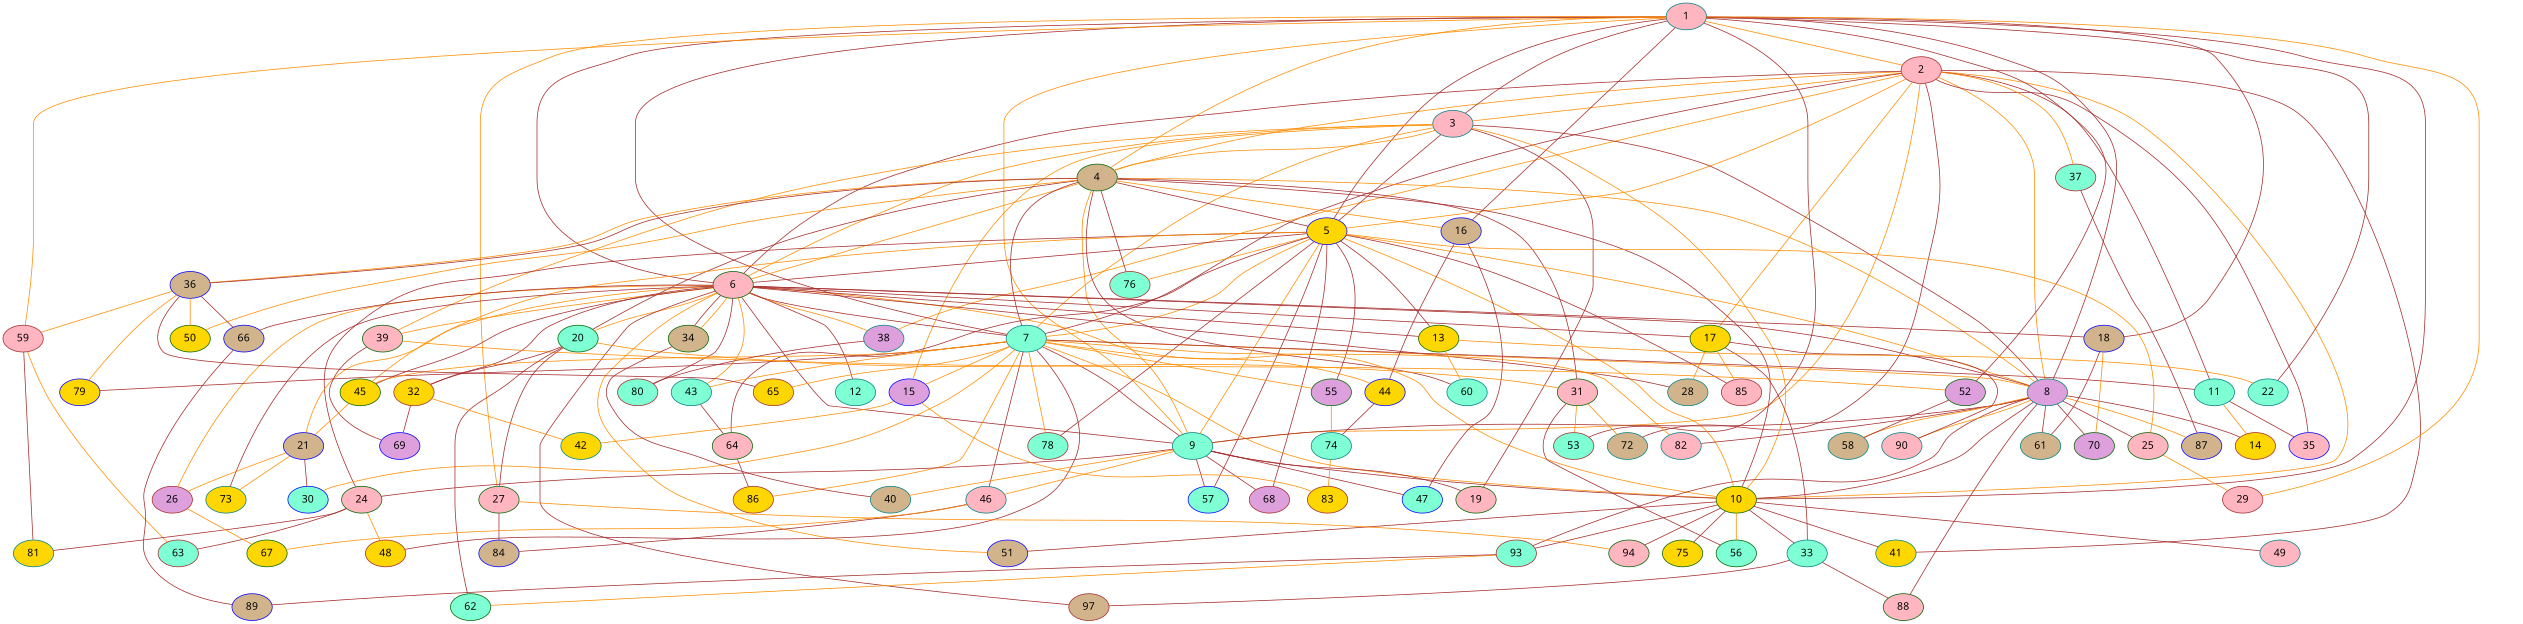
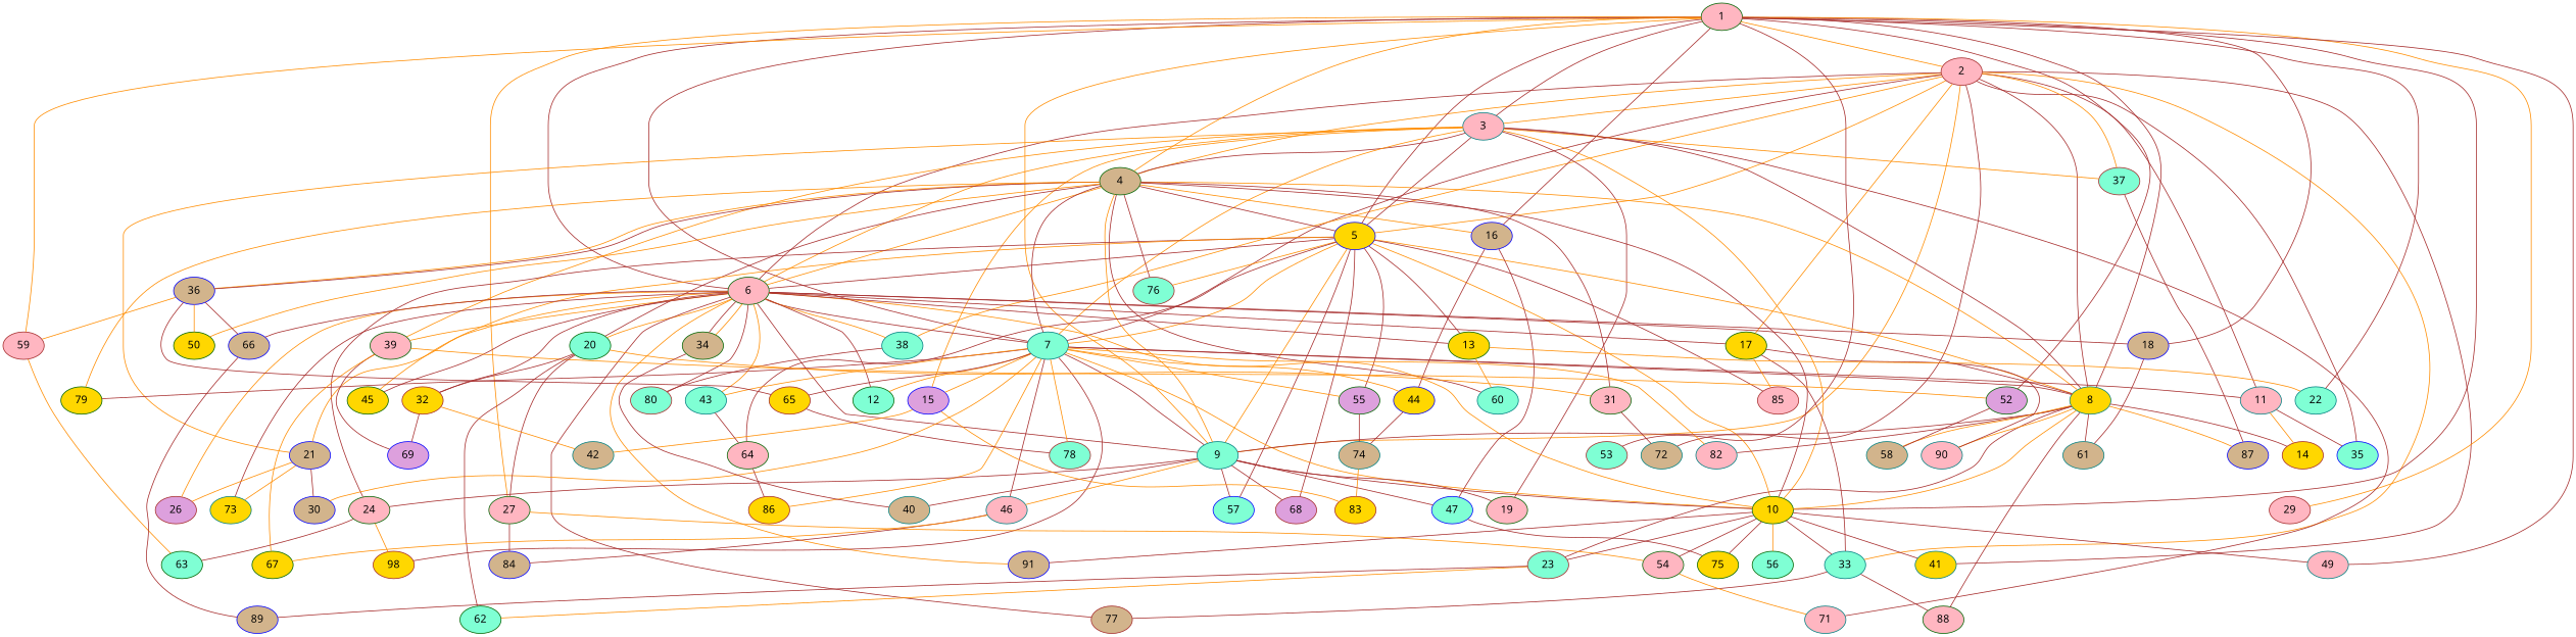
  graph {
    fontname="Noto Sans"
    node [color=darkgreen fillcolor=lightpink fontname="Noto Sans" style=filled]
    edge [color=brown fontname="Noto Sans"]
    2 [color=brown]
-   1 [color=teal]
+   1
    3 [color=teal]
    4 [fillcolor=tan]
    5 [color=blue fillcolor=gold]
    6
    7 [color=teal fillcolor=aquamarine]
-   8 [color=teal fillcolor=plum]
+   8 [color=teal fillcolor=gold]
    9 [color=teal fillcolor=aquamarine]
    10 [fillcolor=gold]
    16 [color=blue fillcolor=tan]
    18 [color=blue fillcolor=tan]
    22 [color=teal fillcolor=aquamarine]
    27
    29 [color=brown]
    49 [color=teal]
    52 [fillcolor=plum]
    53 [color=brown fillcolor=aquamarine]
    59 [color=brown]
-   11 [color=teal fillcolor=aquamarine]
+   11 [color=teal]
    17 [fillcolor=gold]
-   35 [color=blue]
+   35 [color=blue fillcolor=aquamarine]
    37 [color=brown fillcolor=aquamarine]
-   38 [color=teal fillcolor=plum]
+   38 [color=teal fillcolor=aquamarine]
    41 [color=teal fillcolor=gold]
    72 [color=teal fillcolor=tan]
    15 [color=blue fillcolor=plum]
    19
    21 [color=blue fillcolor=tan]
    39
+   71 [color=teal]
    20 [fillcolor=aquamarine]
    31
    36 [color=blue fillcolor=tan]
    50 [fillcolor=gold]
    60 [color=teal fillcolor=aquamarine]
    76 [color=brown fillcolor=aquamarine]
-   79 [color=blue fillcolor=gold]
+   79 [fillcolor=gold]
    13 [fillcolor=gold]
    24
-   25
    45 [fillcolor=gold]
    55 [fillcolor=plum]
    57 [color=blue fillcolor=aquamarine]
    64
    68 [color=brown fillcolor=plum]
    78 [color=brown fillcolor=aquamarine]
    85 [color=brown]
-   12 [color=teal fillcolor=aquamarine]
+   12 [fillcolor=aquamarine]
    26 [color=brown fillcolor=plum]
-   28 [color=teal fillcolor=tan]
    32 [color=brown fillcolor=gold]
    34 [fillcolor=tan]
    43 [color=teal fillcolor=aquamarine]
-   51 [color=blue fillcolor=tan]
+   51 [color=blue fillcolor=tan label=91]
    66 [color=blue fillcolor=tan]
    73 [color=teal fillcolor=gold]
-   77 [color=brown fillcolor=tan label=97]
+   77 [color=brown fillcolor=tan]
    80 [color=brown fillcolor=aquamarine]
-   30 [color=blue fillcolor=aquamarine]
+   30 [color=blue fillcolor=tan]
    44 [color=blue fillcolor=gold]
    46 [color=teal]
-   48 [color=brown fillcolor=gold]
+   48 [color=brown fillcolor=gold label=98]
    65 [color=brown fillcolor=gold]
    82 [color=teal]
    86 [color=brown fillcolor=gold]
    14 [color=brown fillcolor=gold]
-   23 [color=brown fillcolor=aquamarine label=93]
+   23 [color=brown fillcolor=aquamarine]
    58 [color=teal fillcolor=tan]
    61 [color=teal fillcolor=tan]
-   70 [fillcolor=plum]
    87 [color=blue fillcolor=tan]
    88
    90 [color=teal]
    40 [color=teal fillcolor=tan]
    47 [color=blue fillcolor=aquamarine]
    33 [color=teal fillcolor=aquamarine]
-   54 [label=94]
+   54
    56 [fillcolor=aquamarine]
    75 [fillcolor=gold]
    84 [color=blue fillcolor=tan]
-   63 [color=brown fillcolor=aquamarine]
-   81 [color=teal fillcolor=gold]
-   42 [color=teal fillcolor=gold]
+   63 [fillcolor=aquamarine]
+   42 [color=teal fillcolor=tan]
    83 [color=brown fillcolor=gold]
    69 [color=blue fillcolor=plum]
    67 [fillcolor=gold]
    62 [fillcolor=aquamarine]
-   74 [color=teal fillcolor=aquamarine]
+   74 [color=teal fillcolor=tan]
    89 [color=blue fillcolor=tan]
    2 -- 3 [color=darkorange]
    2 -- 4 [color=darkorange]
    2 -- 5 [color=darkorange]
    2 -- 6
    2 -- 7
-   2 -- 8 [color=darkorange]
+   2 -- 8
    2 -- 9 [color=darkorange]
-   2 -- 10 [color=darkorange]
+   2 -- 33 [color=darkorange]
    2 -- 11
    2 -- 17 [color=darkorange]
    2 -- 35
    2 -- 37 [color=darkorange]
    2 -- 38 [color=darkorange]
    2 -- 41
    2 -- 72
    1 -- 2 [color=darkorange]
    1 -- 3
    1 -- 4 [color=darkorange]
    1 -- 5
    1 -- 6
    1 -- 7
    1 -- 8
    1 -- 9 [color=darkorange]
    1 -- 10
    1 -- 16
    1 -- 18
    1 -- 22
    1 -- 27 [color=darkorange]
    1 -- 29 [color=darkorange]
+   1 -- 49
    1 -- 52
    1 -- 53
    1 -- 59 [color=darkorange]
-   3 -- 4 [color=darkorange]
+   3 -- 4
    3 -- 5
    3 -- 6 [color=darkorange]
    3 -- 7 [color=darkorange]
    3 -- 8
    3 -- 10 [color=darkorange]
+   3 -- 37 [color=darkorange]
    3 -- 15 [color=darkorange]
    3 -- 19
-   45 -- 21 [color=darkorange]
+   3 -- 21 [color=darkorange]
    3 -- 39 [color=darkorange]
+   3 -- 71
    4 -- 5
    4 -- 6 [color=darkorange]
    4 -- 7
    4 -- 8 [color=darkorange]
    4 -- 9 [color=darkorange]
    4 -- 10
    4 -- 16 [color=darkorange]
    4 -- 20
    4 -- 31
    4 -- 36 [color=darkorange]
    4 -- 36
    4 -- 50 [color=darkorange]
    4 -- 60
    4 -- 76
-   36 -- 79 [color=darkorange]
+   4 -- 79 [color=darkorange]
    5 -- 6
    5 -- 7 [color=darkorange]
    5 -- 8 [color=darkorange]
    5 -- 9 [color=darkorange]
    5 -- 10 [color=darkorange]
    5 -- 76 [color=darkorange]
    5 -- 13
    5 -- 24
-   5 -- 25 [color=darkorange]
    5 -- 45 [color=darkorange]
    5 -- 55
    5 -- 57
    5 -- 64
    5 -- 68
-   5 -- 78
+   65 -- 78
    5 -- 85
    6 -- 7
    6 -- 8
    6 -- 9
    6 -- 10 [color=darkorange]
    6 -- 18
    6 -- 17
    6 -- 38 [color=darkorange]
    6 -- 21 [color=darkorange]
    6 -- 39 [color=darkorange]
    6 -- 20 [color=darkorange]
    6 -- 13
    6 -- 45
    6 -- 12
    6 -- 26 [color=darkorange]
-   6 -- 28
    6 -- 32
    6 -- 34
    6 -- 34 [color=darkorange]
    6 -- 43 [color=darkorange]
    6 -- 51 [color=darkorange]
    6 -- 66
    6 -- 73
    6 -- 77
    6 -- 80
-   7 -- 8 [color=darkorange]
+   7 -- 8
    7 -- 9
    7 -- 10 [color=darkorange]
    7 -- 11
    7 -- 15 [color=darkorange]
    7 -- 79
    7 -- 55 [color=darkorange]
    7 -- 78 [color=darkorange]
-   7 -- 45 [color=darkorange]
+   7 -- 12 [color=darkorange]
    7 -- 43 [color=darkorange]
    7 -- 30 [color=darkorange]
    7 -- 44 [color=darkorange]
    7 -- 46
    7 -- 48
-   7 -- 65 [color=darkorange]
+   7 -- 65
    7 -- 82 [color=darkorange]
    7 -- 86 [color=darkorange]
    8 -- 9
-   8 -- 10
-   8 -- 25
+   8 -- 10 [color=darkorange]
    8 -- 82
    8 -- 14
    8 -- 23
    8 -- 58 [color=darkorange]
    8 -- 61
-   8 -- 70
    8 -- 87 [color=darkorange]
    8 -- 88
    8 -- 90 [color=darkorange]
    9 -- 10
    9 -- 19
    9 -- 24
    9 -- 57
    9 -- 68
    9 -- 46 [color=darkorange]
-   9 -- 40 [color=darkorange]
+   9 -- 40
    9 -- 47
    10 -- 49
    10 -- 41
    10 -- 51
    10 -- 23
    10 -- 33
    10 -- 54
    10 -- 56 [color=darkorange]
    10 -- 75
    16 -- 44
    16 -- 47
    18 -- 61
-   18 -- 70 [color=darkorange]
    27 -- 54 [color=darkorange]
    27 -- 84
    52 -- 58
    59 -- 63 [color=darkorange]
-   59 -- 81
    11 -- 35
    11 -- 14 [color=darkorange]
    17 -- 85 [color=darkorange]
-   17 -- 28 [color=darkorange]
    17 -- 90
    17 -- 33
    37 -- 87
    38 -- 80
    15 -- 42 [color=darkorange]
    15 -- 83 [color=darkorange]
    21 -- 26 [color=darkorange]
    21 -- 73 [color=darkorange]
    21 -- 30
    39 -- 52 [color=darkorange]
    39 -- 69
-   26 -- 67 [color=darkorange]
+   39 -- 67 [color=darkorange]
    20 -- 27
    20 -- 31 [color=darkorange]
    20 -- 32
    20 -- 62
-   31 -- 53 [color=darkorange]
-   31 -- 72 [color=darkorange]
-   31 -- 56
+   31 -- 72
    36 -- 59 [color=darkorange]
    36 -- 50 [color=darkorange]
    36 -- 66
    36 -- 65
    13 -- 22 [color=darkorange]
    13 -- 60 [color=darkorange]
    24 -- 48 [color=darkorange]
    24 -- 63
-   24 -- 81
-   25 -- 29 [color=darkorange]
-   55 -- 74 [color=darkorange]
+   55 -- 74
    64 -- 86
    32 -- 42 [color=darkorange]
    32 -- 69
    34 -- 40
    43 -- 64
    66 -- 89
    44 -- 74
    46 -- 84
    46 -- 67 [color=darkorange]
    23 -- 62 [color=darkorange]
    23 -- 89
+   47 -- 75
    33 -- 77
    33 -- 88
+   54 -- 71 [color=darkorange]
    74 -- 83 [color=darkorange]
  }
